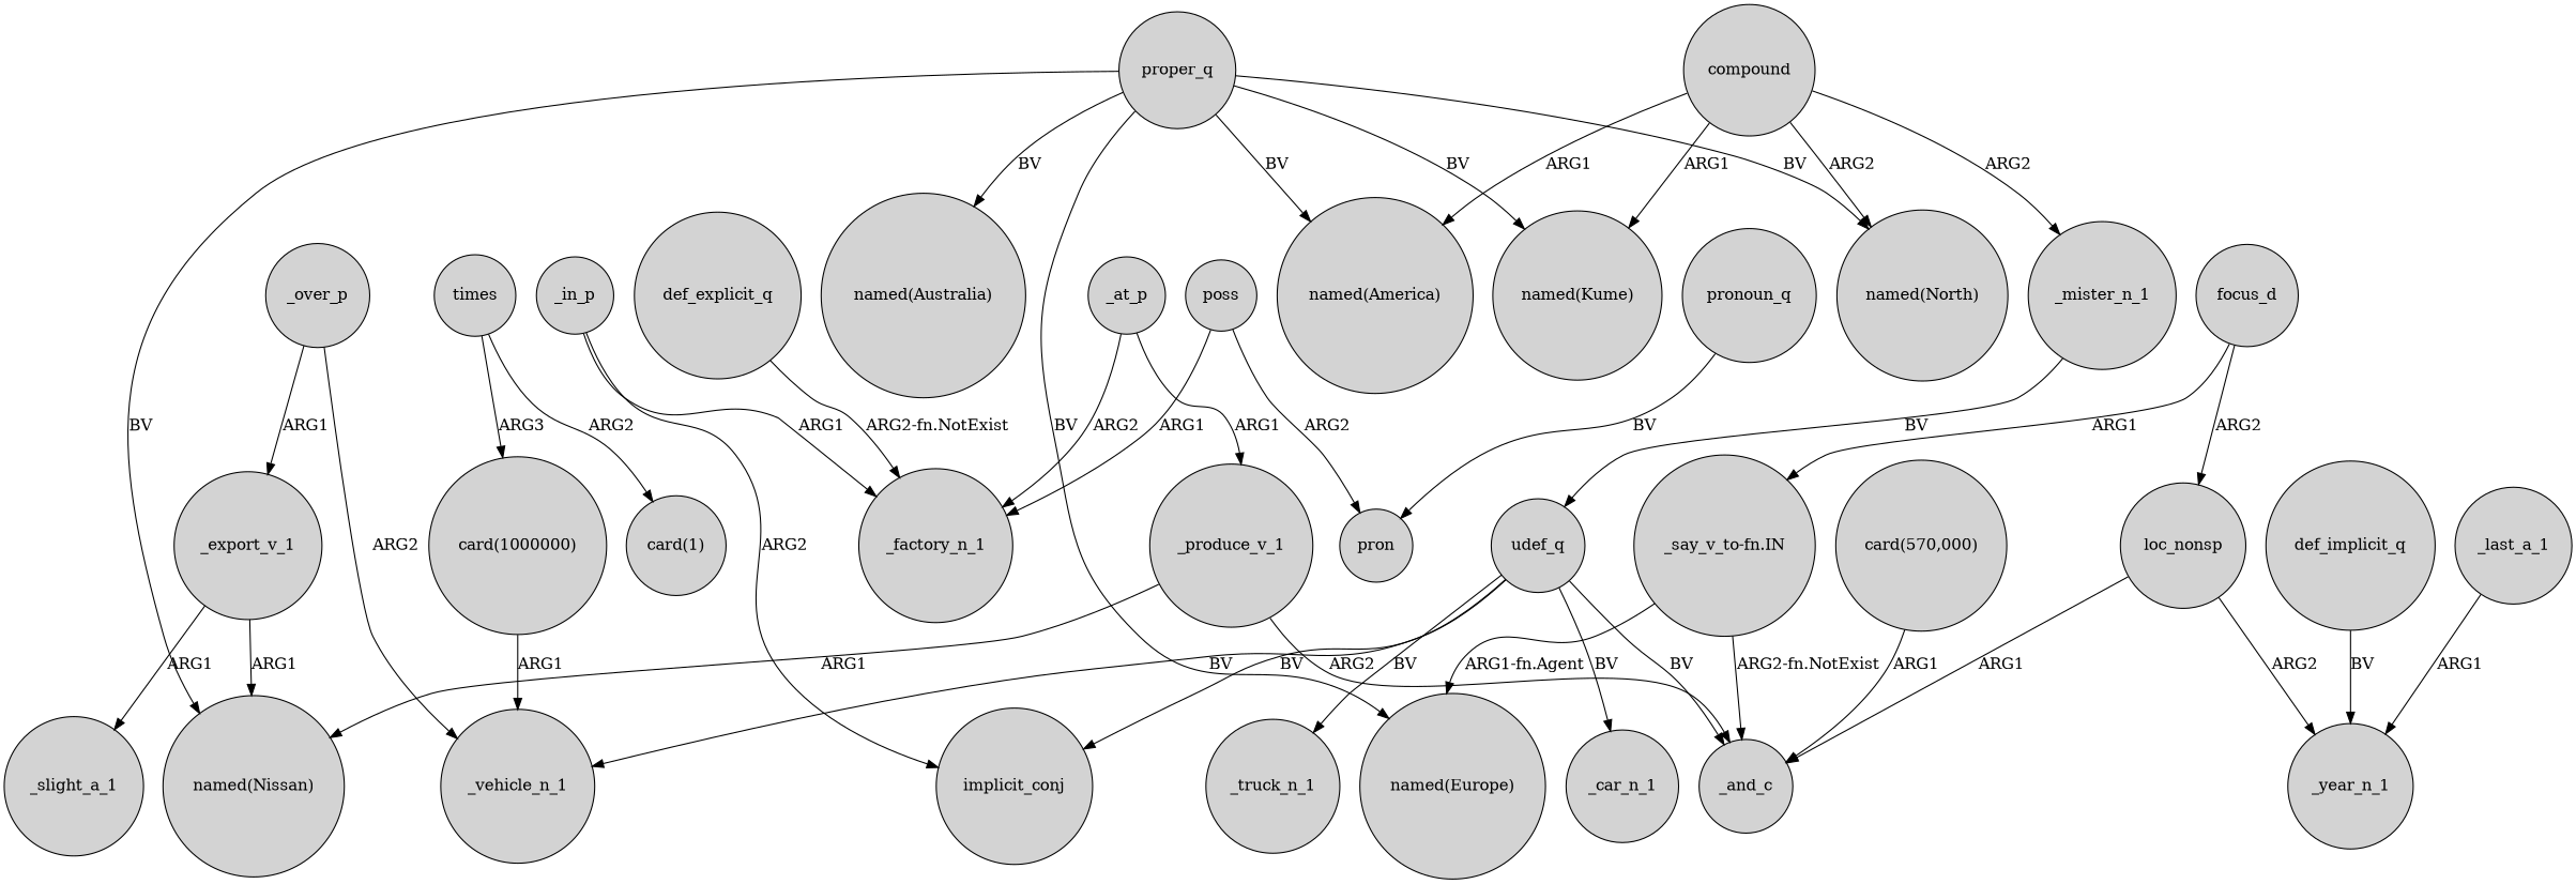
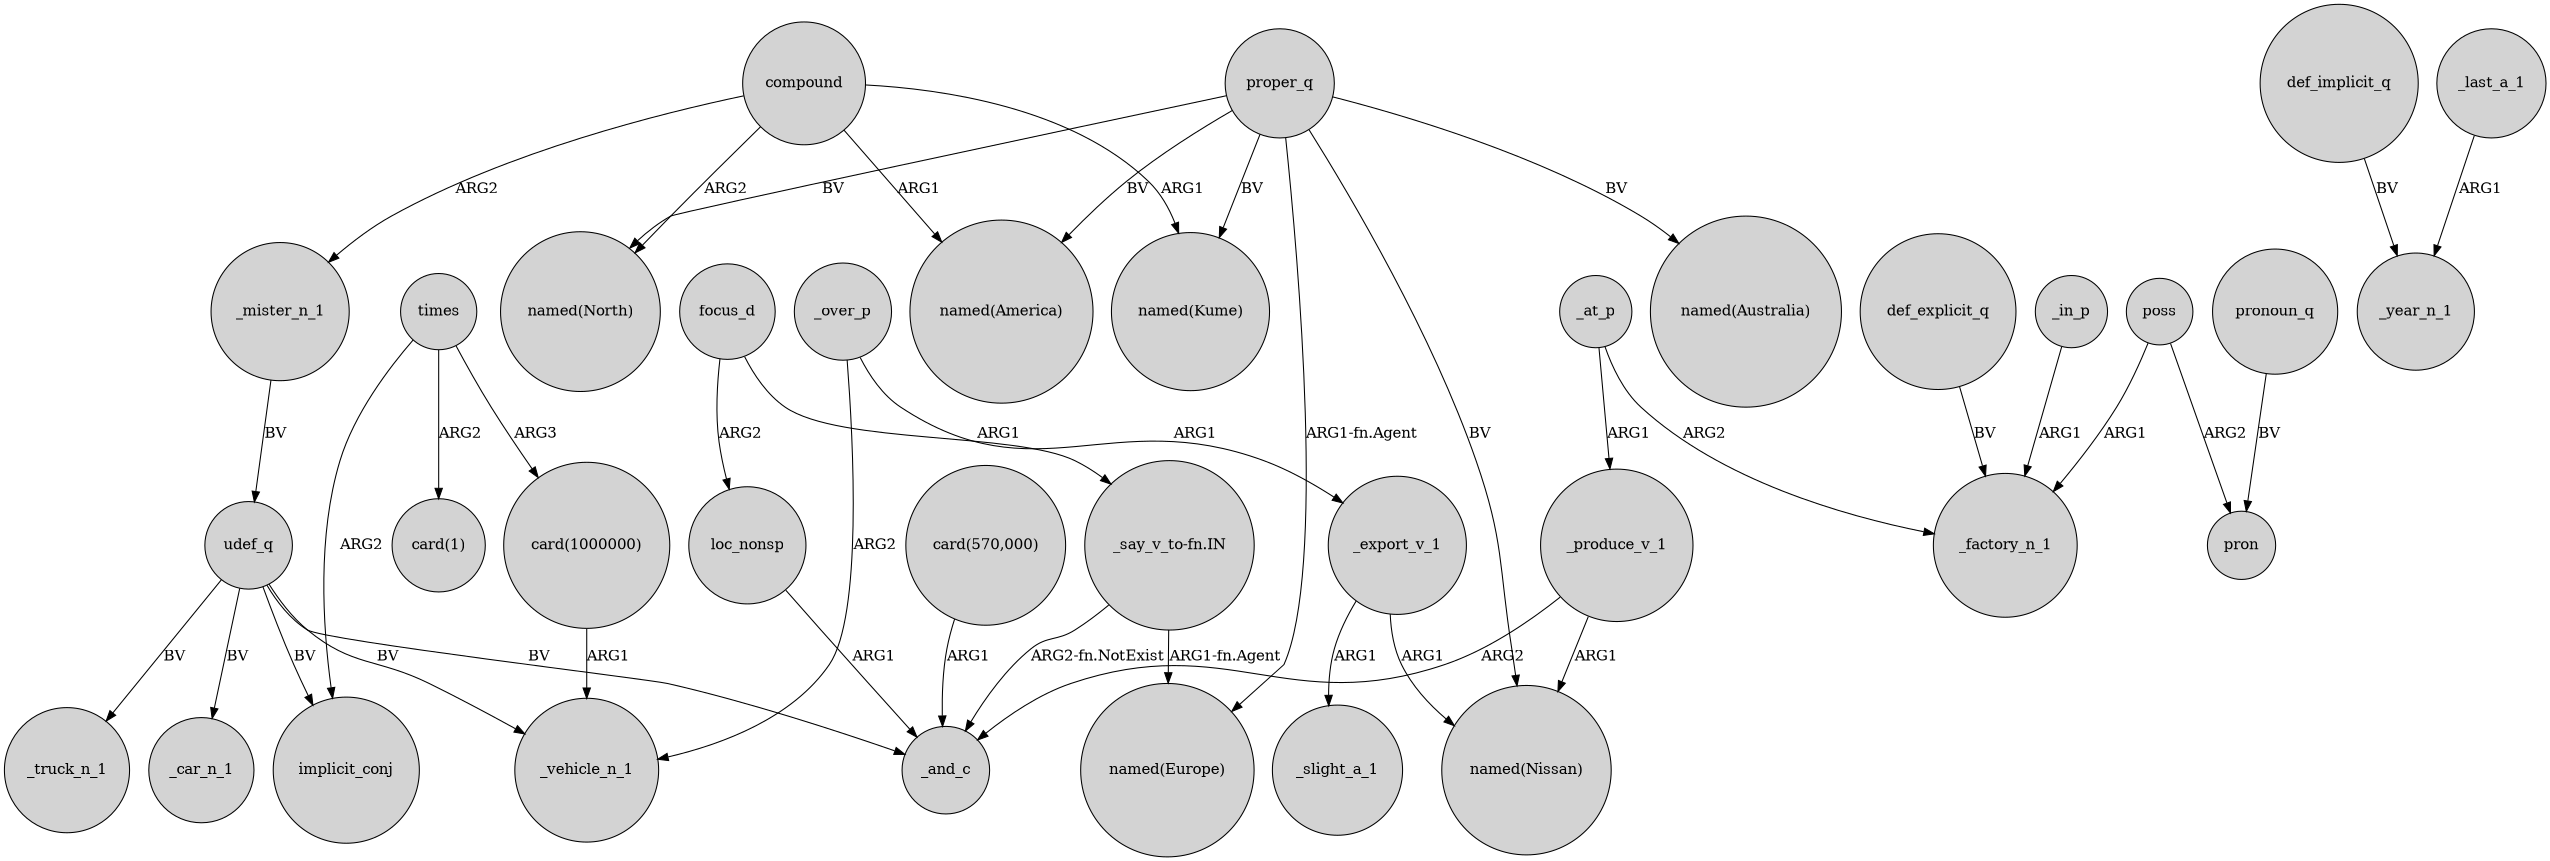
  digraph {
    node [shape=circle style=filled]
    loc_nonsp
    _and_c
    _year_n_1
    compound
    "named(North)"
    "named(Kume)"
    _mister_n_1
    "named(America)"
    udef_q
    _over_p
    _vehicle_n_1
    _export_v_1
    "named(Nissan)"
    _slight_a_1
    focus_d
    "_say_v_to-fn.IN"
    "named(Europe)"
    def_explicit_q
    _factory_n_1
    proper_q
    "named(Australia)"
    poss
    pron
    def_implicit_q
    _in_p
    implicit_conj
    _produce_v_1
    _truck_n_1
    _car_n_1
    pronoun_q
    times
    "card(1)"
    "card(1000000)"
    "card(570,000)"
    _last_a_1
    _at_p
    loc_nonsp -> _and_c [label=ARG1]
-   loc_nonsp -> _year_n_1 [label=ARG2]
    compound -> "named(North)" [label=ARG2]
    compound -> "named(Kume)" [label=ARG1]
    compound -> _mister_n_1 [label=ARG2]
    compound -> "named(America)" [label=ARG1]
    _mister_n_1 -> udef_q [label=BV]
    udef_q -> _and_c [label=BV]
    udef_q -> _vehicle_n_1 [label=BV]
    udef_q -> implicit_conj [label=BV]
    udef_q -> _truck_n_1 [label=BV]
    udef_q -> _car_n_1 [label=BV]
    _over_p -> _vehicle_n_1 [label=ARG2]
    _over_p -> _export_v_1 [label=ARG1]
    _export_v_1 -> "named(Nissan)" [label=ARG1]
    _export_v_1 -> _slight_a_1 [label=ARG1]
    focus_d -> loc_nonsp [label=ARG2]
    focus_d -> "_say_v_to-fn.IN" [label=ARG1]
    "_say_v_to-fn.IN" -> _and_c [label="ARG2-fn.NotExist"]
    "_say_v_to-fn.IN" -> "named(Europe)" [label="ARG1-fn.Agent"]
-   def_explicit_q -> _factory_n_1 [label="ARG2-fn.NotExist"]
+   def_explicit_q -> _factory_n_1 [label=BV]
    proper_q -> "named(North)" [label=BV]
    proper_q -> "named(Kume)" [label=BV]
    proper_q -> "named(America)" [label=BV]
    proper_q -> "named(Nissan)" [label=BV]
-   proper_q -> "named(Europe)" [label=BV]
+   proper_q -> "named(Europe)" [label="ARG1-fn.Agent"]
    proper_q -> "named(Australia)" [label=BV]
    poss -> _factory_n_1 [label=ARG1]
    poss -> pron [label=ARG2]
    def_implicit_q -> _year_n_1 [label=BV]
    _in_p -> _factory_n_1 [label=ARG1]
-   _in_p -> implicit_conj [label=ARG2]
+   times -> implicit_conj [label=ARG2]
    _produce_v_1 -> _and_c [label=ARG2]
    _produce_v_1 -> "named(Nissan)" [label=ARG1]
    pronoun_q -> pron [label=BV]
    times -> "card(1)" [label=ARG2]
    times -> "card(1000000)" [label=ARG3]
    "card(1000000)" -> _vehicle_n_1 [label=ARG1]
    "card(570,000)" -> _and_c [label=ARG1]
    _last_a_1 -> _year_n_1 [label=ARG1]
    _at_p -> _factory_n_1 [label=ARG2]
    _at_p -> _produce_v_1 [label=ARG1]
  }
